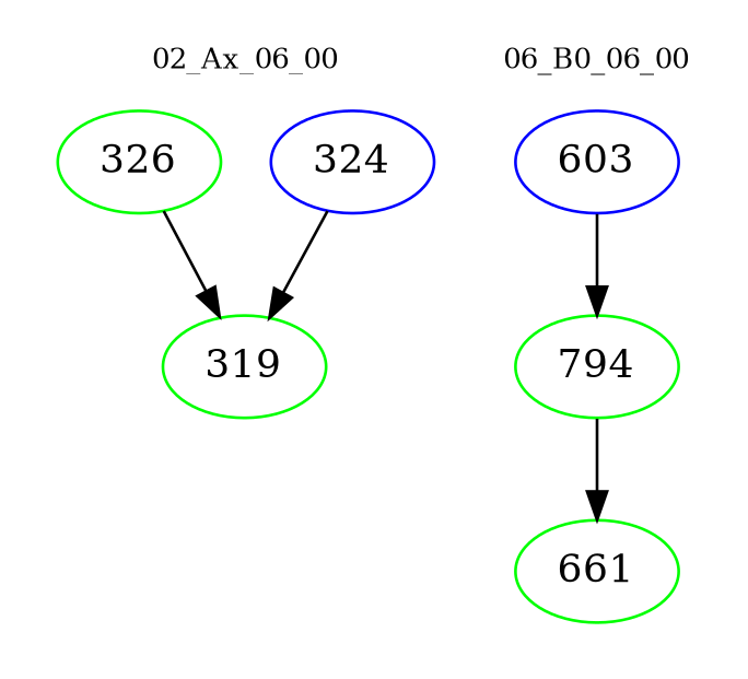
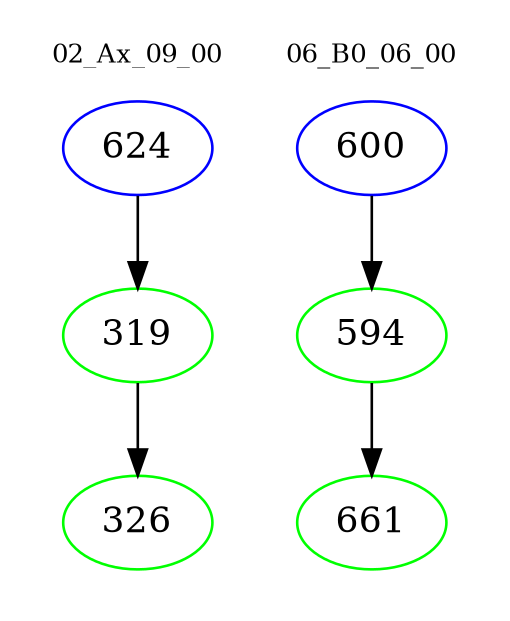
  digraph {
    node [color=green]
    edge [color=black]
-   n1 [color=blue label=324]
+   n1 [color=blue label=624]
    n2 [label=319]
    n3 [label=326]
-   n4 [color=blue label=603]
-   n5 [label=794]
+   n4 [color=blue label=600]
+   n5 [label=594]
    n6 [label=661]
    subgraph cluster_1 {
      color=white
      fontsize=10
-     label="02_Ax_06_00"
+     label="02_Ax_09_00"
      n1
      n2
      n3
    }
    subgraph cluster_2 {
      color=white
      fontsize=10
      label="06_B0_06_00"
      n4
      n5
      n6
    }
    n1 -> n2
-   n3 -> n2
+   n2 -> n3
    n4 -> n5
    n5 -> n6
  }
